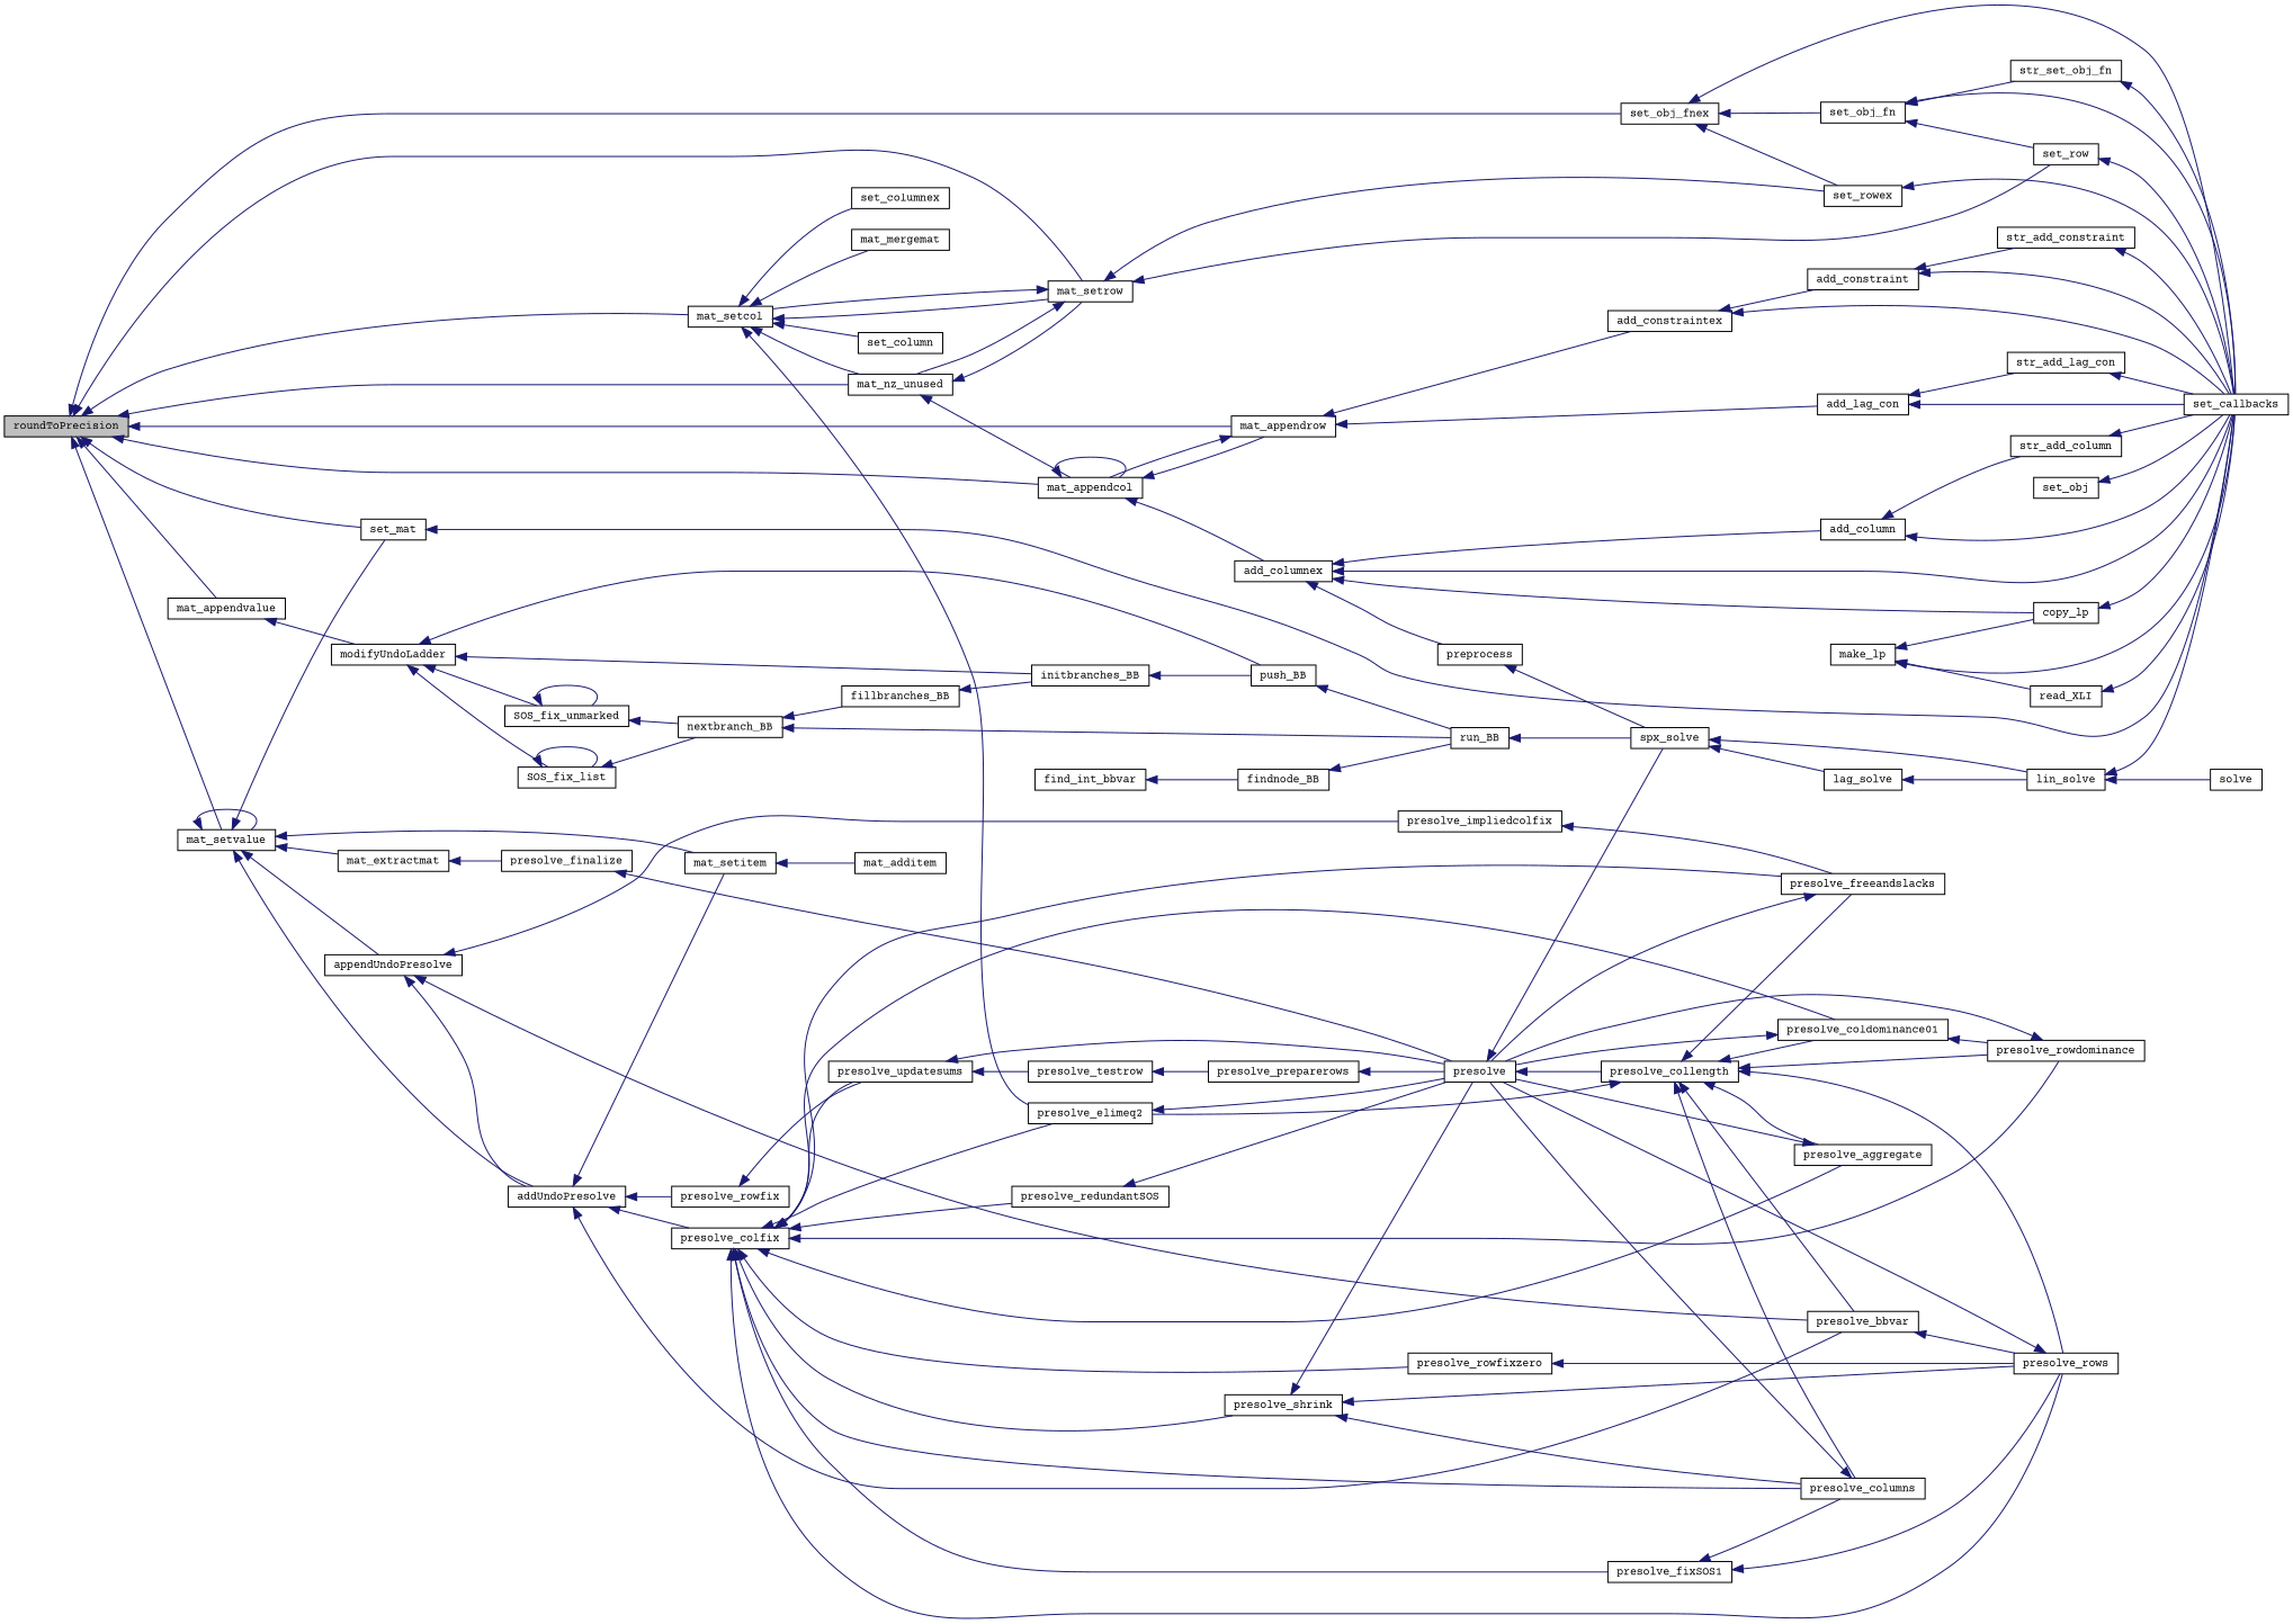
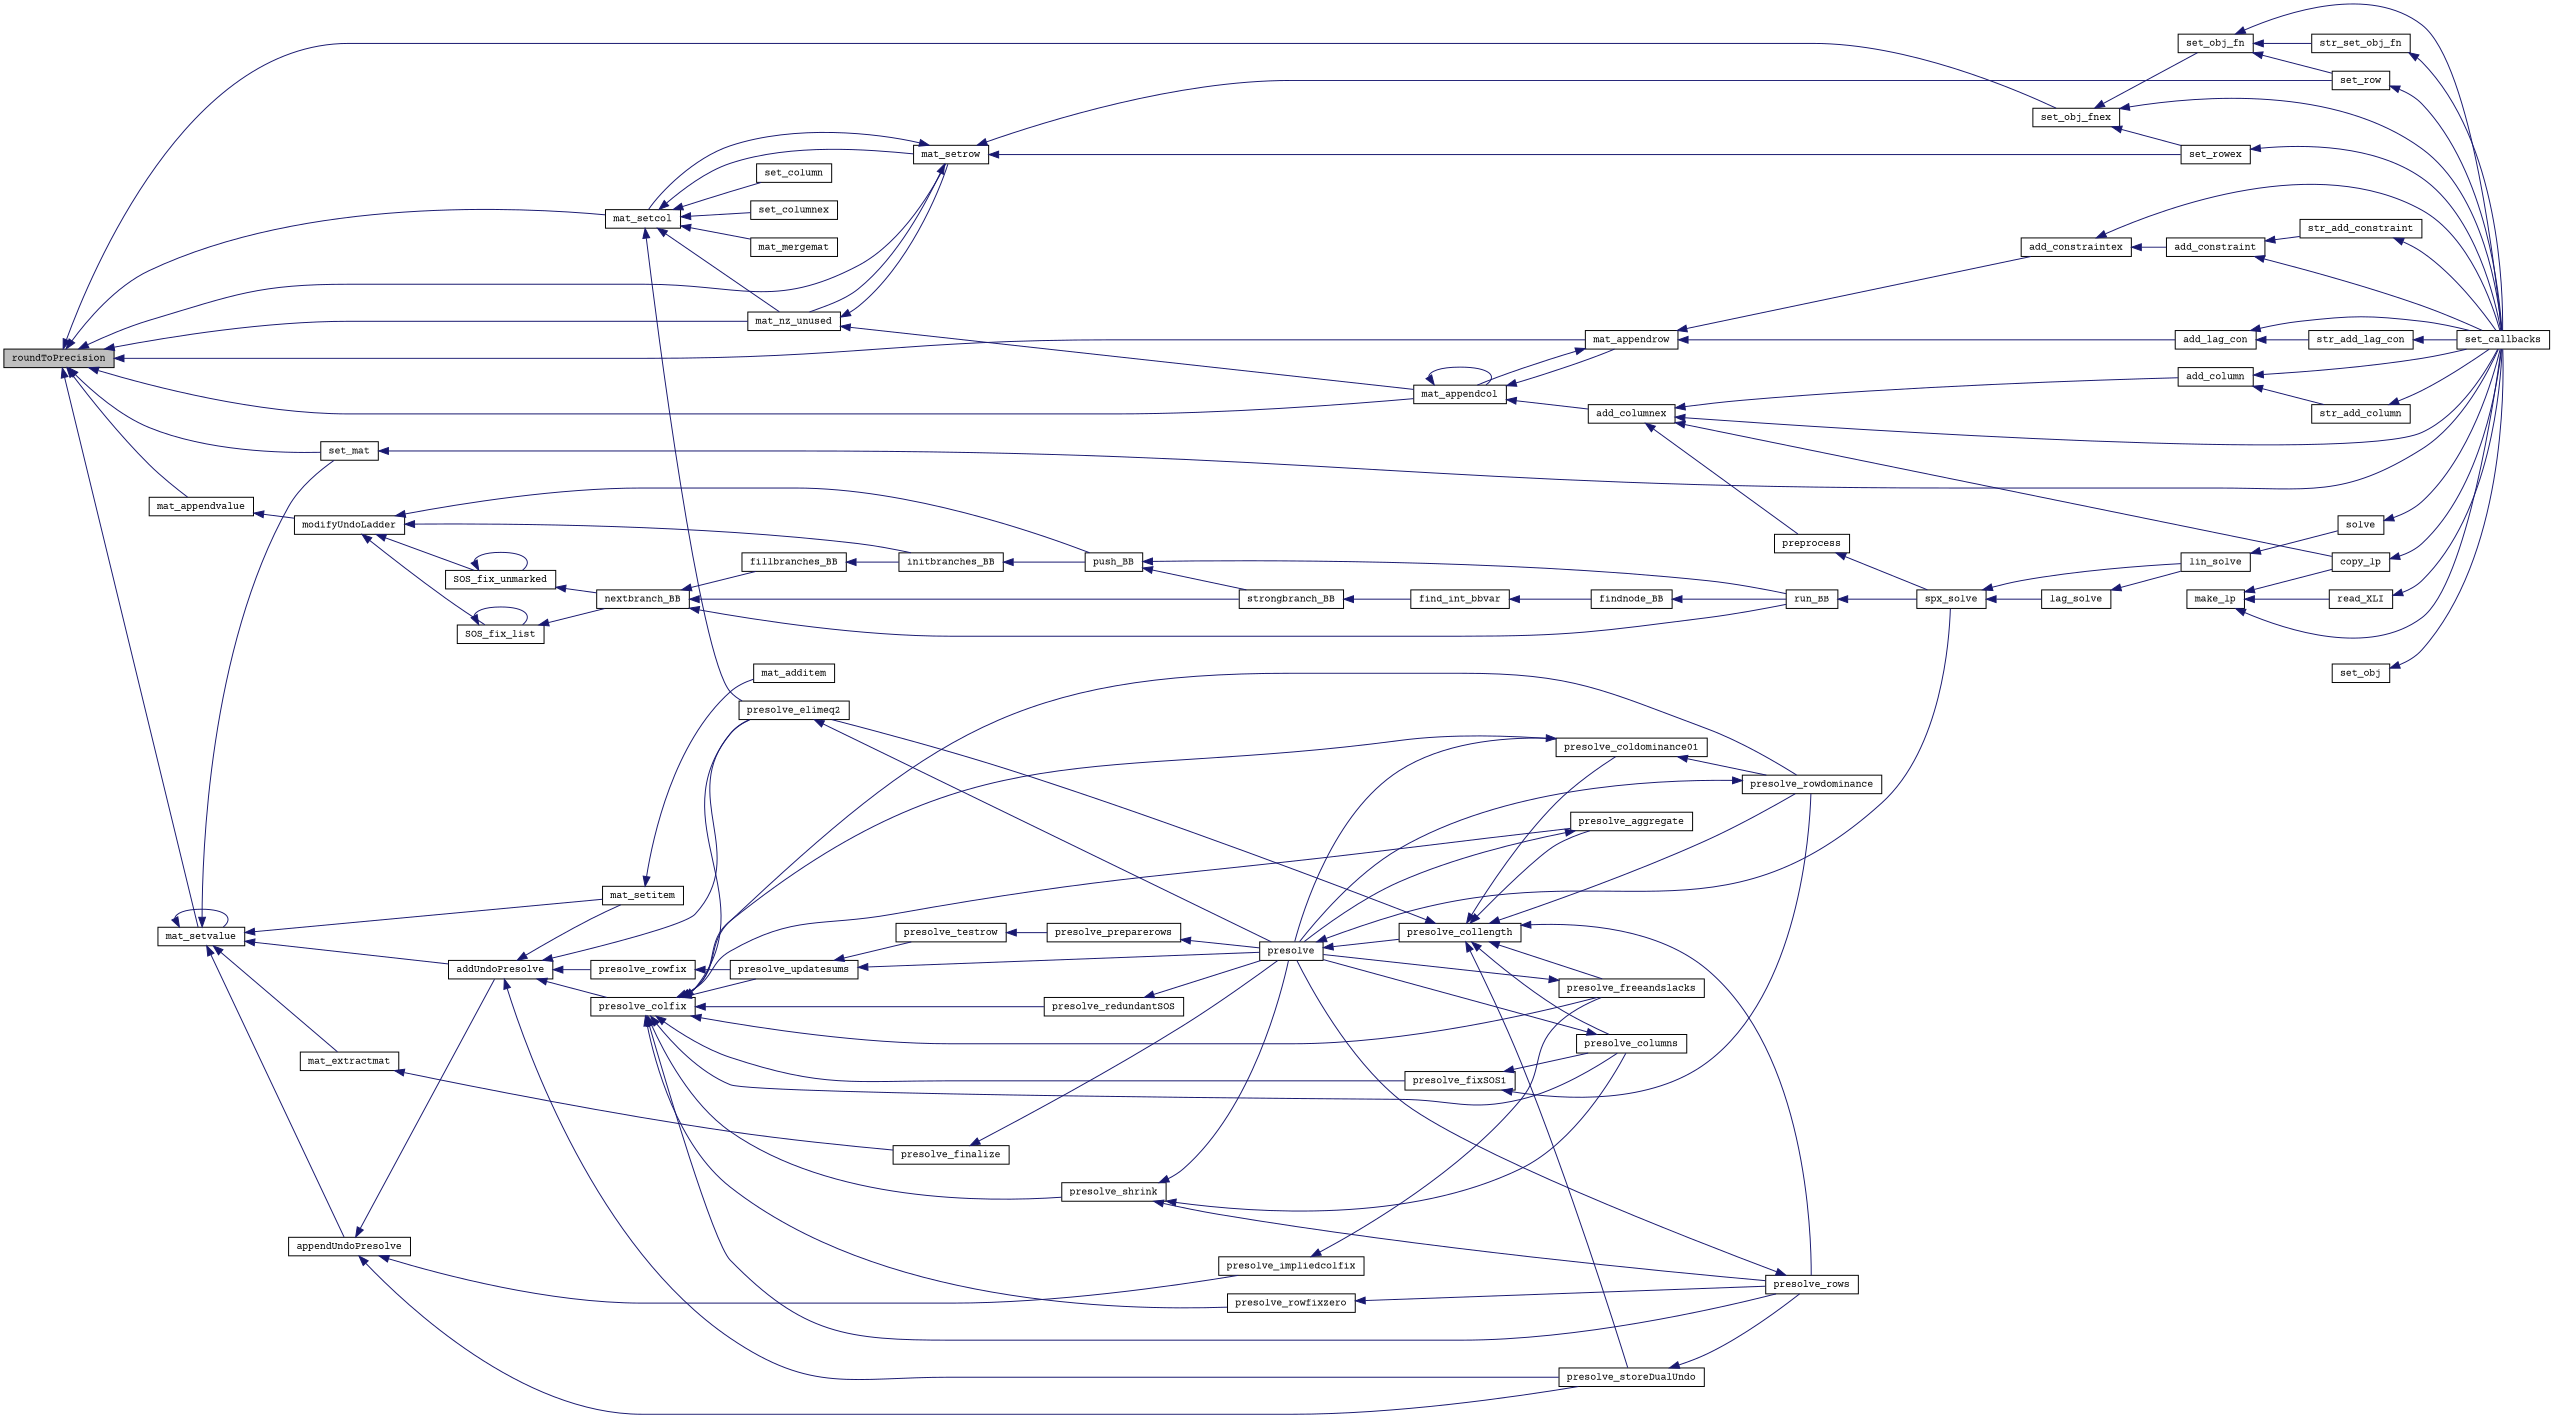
  digraph {
    fontname="Courier Prime"
    rankdir=LR
    node [color=black fillcolor=white fontname="Courier Prime" fontsize=10 shape=record style=filled]
    edge [color=midnightblue dir=back fontname="Courier Prime" fontsize=10 labelfontname=Helvetica labelfontsize=10 style=solid]
    n1 [fillcolor=grey75 fontcolor=black height=0.2 label=roundToPrecision width=0.4]
    n2 [height=0.2 label=set_mat width=0.4]
    n3 [height=0.2 label=set_obj_fnex width=0.4]
    n4 [height=0.2 label=mat_setcol width=0.4]
    n5 [height=0.2 label=mat_nz_unused width=0.4]
    n6 [height=0.2 label=mat_setrow width=0.4]
    n7 [height=0.2 label=mat_appendcol width=0.4]
    n8 [height=0.2 label=mat_appendrow width=0.4]
    n9 [height=0.2 label=mat_setvalue width=0.4]
    n10 [height=0.2 label=mat_appendvalue width=0.4]
    n11 [height=0.2 label=set_callbacks width=0.4]
    n12 [height=0.2 label=set_obj_fn width=0.4]
    n13 [height=0.2 label=set_rowex width=0.4]
    n14 [height=0.2 label=set_column width=0.4]
    n15 [height=0.2 label=set_columnex width=0.4]
    n16 [height=0.2 label=mat_mergemat width=0.4]
    n17 [height=0.2 label=presolve_elimeq2 width=0.4]
    n18 [height=0.2 label=set_row width=0.4]
    n19 [height=0.2 label=add_columnex width=0.4]
    n20 [height=0.2 label=add_constraintex width=0.4]
    n21 [height=0.2 label=add_lag_con width=0.4]
    n22 [height=0.2 label=mat_extractmat width=0.4]
    n23 [height=0.2 label=mat_setitem width=0.4]
    n24 [height=0.2 label=appendUndoPresolve width=0.4]
    n25 [height=0.2 label=addUndoPresolve width=0.4]
    n26 [height=0.2 label=modifyUndoLadder width=0.4]
    n27 [height=0.2 label=set_obj width=0.4]
    n28 [height=0.2 label=make_lp width=0.4]
    n29 [height=0.2 label=copy_lp width=0.4]
    n30 [height=0.2 label=read_XLI width=0.4]
    n31 [height=0.2 label=preprocess width=0.4]
    n32 [height=0.2 label=spx_solve width=0.4]
    n33 [height=0.2 label=lag_solve width=0.4]
    n34 [height=0.2 label=lin_solve width=0.4]
    n35 [height=0.2 label=solve width=0.4]
    n36 [height=0.2 label=str_set_obj_fn width=0.4]
    n37 [height=0.2 label=presolve width=0.4]
    n38 [height=0.2 label=add_column width=0.4]
    n39 [height=0.2 label=str_add_column width=0.4]
    n40 [height=0.2 label=add_constraint width=0.4]
    n41 [height=0.2 label=str_add_lag_con width=0.4]
    n42 [height=0.2 label=str_add_constraint width=0.4]
    n43 [height=0.2 label=presolve_collength width=0.4]
-   n44 [height=0.2 label=presolve_bbvar width=0.4]
+   n44 [height=0.2 label=presolve_storeDualUndo width=0.4]
    n45 [height=0.2 label=presolve_rows width=0.4]
    n46 [height=0.2 label=presolve_rowdominance width=0.4]
    n47 [height=0.2 label=presolve_coldominance01 width=0.4]
    n48 [height=0.2 label=presolve_aggregate width=0.4]
    n49 [height=0.2 label=presolve_columns width=0.4]
    n50 [height=0.2 label=presolve_freeandslacks width=0.4]
    n51 [height=0.2 label=presolve_finalize width=0.4]
    n52 [height=0.2 label=mat_additem width=0.4]
    n53 [height=0.2 label=presolve_impliedcolfix width=0.4]
    n54 [height=0.2 label=presolve_rowfix width=0.4]
    n55 [height=0.2 label=presolve_colfix width=0.4]
    n56 [height=0.2 label=presolve_updatesums width=0.4]
    n57 [height=0.2 label=presolve_shrink width=0.4]
    n58 [height=0.2 label=presolve_redundantSOS width=0.4]
    n59 [height=0.2 label=presolve_fixSOS1 width=0.4]
    n60 [height=0.2 label=presolve_rowfixzero width=0.4]
    n61 [height=0.2 label=presolve_testrow width=0.4]
    n62 [height=0.2 label=presolve_preparerows width=0.4]
    n63 [height=0.2 label=push_BB width=0.4]
    n64 [height=0.2 label=initbranches_BB width=0.4]
    n65 [height=0.2 label=SOS_fix_unmarked width=0.4]
    n66 [height=0.2 label=SOS_fix_list width=0.4]
+   n67 [height=0.2 label=strongbranch_BB width=0.4]
    n68 [height=0.2 label=run_BB width=0.4]
    n69 [height=0.2 label=nextbranch_BB width=0.4]
    n70 [height=0.2 label=find_int_bbvar width=0.4]
    n71 [height=0.2 label=findnode_BB width=0.4]
    n72 [height=0.2 label=fillbranches_BB width=0.4]
    n1 -> n2
    n1 -> n3
    n1 -> n4
    n1 -> n5
    n1 -> n6
    n1 -> n7
    n1 -> n8
    n1 -> n9
    n1 -> n10
    n2 -> n11
    n3 -> n11
    n3 -> n12
    n3 -> n13
    n4 -> n5
    n4 -> n6
    n4 -> n14
    n4 -> n15
    n4 -> n16
    n4 -> n17
    n5 -> n6
    n5 -> n7
    n6 -> n4
    n6 -> n5
    n6 -> n13
    n6 -> n18
    n7 -> n7
    n7 -> n8
    n7 -> n19
    n8 -> n7
    n8 -> n20
    n8 -> n21
    n9 -> n2
    n9 -> n9
    n9 -> n22
    n9 -> n23
    n9 -> n24
    n9 -> n25
    n10 -> n26
    n12 -> n11
    n12 -> n18
    n12 -> n36
    n13 -> n11
    n17 -> n37
    n18 -> n11
    n19 -> n11
    n19 -> n29
    n19 -> n31
    n19 -> n38
    n20 -> n11
    n20 -> n40
    n21 -> n11
    n21 -> n41
    n22 -> n51
    n23 -> n52
    n24 -> n25
    n24 -> n44
    n24 -> n53
+   n25 -> n17
    n25 -> n23
    n25 -> n44
    n25 -> n54
    n25 -> n55
    n26 -> n63
    n26 -> n64
    n26 -> n65
    n26 -> n66
    n27 -> n11
    n28 -> n11
    n28 -> n29
    n28 -> n30
    n29 -> n11
    n30 -> n11
    n31 -> n32
    n32 -> n33
    n32 -> n34
    n33 -> n34
    n34 -> n35
-   n34 -> n11
+   n35 -> n11
    n36 -> n11
    n37 -> n32
    n37 -> n43
    n38 -> n11
    n38 -> n39
    n39 -> n11
    n40 -> n11
    n40 -> n42
    n41 -> n11
    n42 -> n11
    n43 -> n17
    n43 -> n44
    n43 -> n45
    n43 -> n46
    n43 -> n47
    n43 -> n48
    n43 -> n49
    n43 -> n50
    n44 -> n45
    n45 -> n37
    n46 -> n37
    n47 -> n37
    n47 -> n46
    n48 -> n37
    n49 -> n37
    n50 -> n37
    n51 -> n37
    n53 -> n50
    n54 -> n56
    n55 -> n17
    n55 -> n45
    n55 -> n46
    n55 -> n47
    n55 -> n48
    n55 -> n49
    n55 -> n50
    n55 -> n56
    n55 -> n57
    n55 -> n58
    n55 -> n59
    n55 -> n60
    n56 -> n37
    n56 -> n61
    n57 -> n37
    n57 -> n45
    n57 -> n49
    n58 -> n37
-   n59 -> n45
+   n59 -> n46
    n59 -> n49
    n60 -> n45
    n61 -> n62
    n62 -> n37
+   n63 -> n67
    n63 -> n68
    n64 -> n63
    n65 -> n65
    n65 -> n69
    n66 -> n66
    n66 -> n69
+   n67 -> n70
    n68 -> n32
+   n69 -> n67
    n69 -> n68
    n69 -> n72
    n70 -> n71
    n71 -> n68
    n72 -> n64
  }
